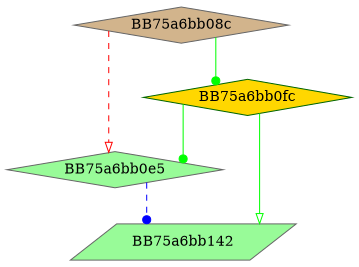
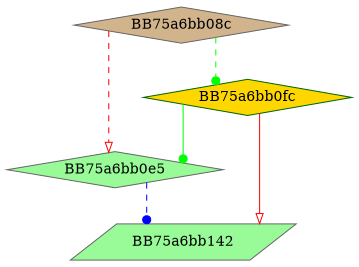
  digraph {
    splines=ortho
    node [color=gray40 fillcolor=palegreen shape=diamond style=filled]
    edge [arrowhead=dot color=green style=dashed]
    BB75a6bb08c [fillcolor=tan]
    BB75a6bb0fc [color=darkgreen fillcolor=gold]
    BB75a6bb0e5
    BB75a6bb142 [shape=parallelogram]
-   BB75a6bb08c -> BB75a6bb0fc [style=solid]
+   BB75a6bb08c -> BB75a6bb0fc
    BB75a6bb08c -> BB75a6bb0e5 [arrowhead=onormal color=red]
    BB75a6bb0fc -> BB75a6bb0e5 [style=solid]
-   BB75a6bb0fc -> BB75a6bb142 [arrowhead=onormal style=solid]
+   BB75a6bb0fc -> BB75a6bb142 [arrowhead=onormal color=red style=solid]
    BB75a6bb0e5 -> BB75a6bb142 [color=blue]
  }
